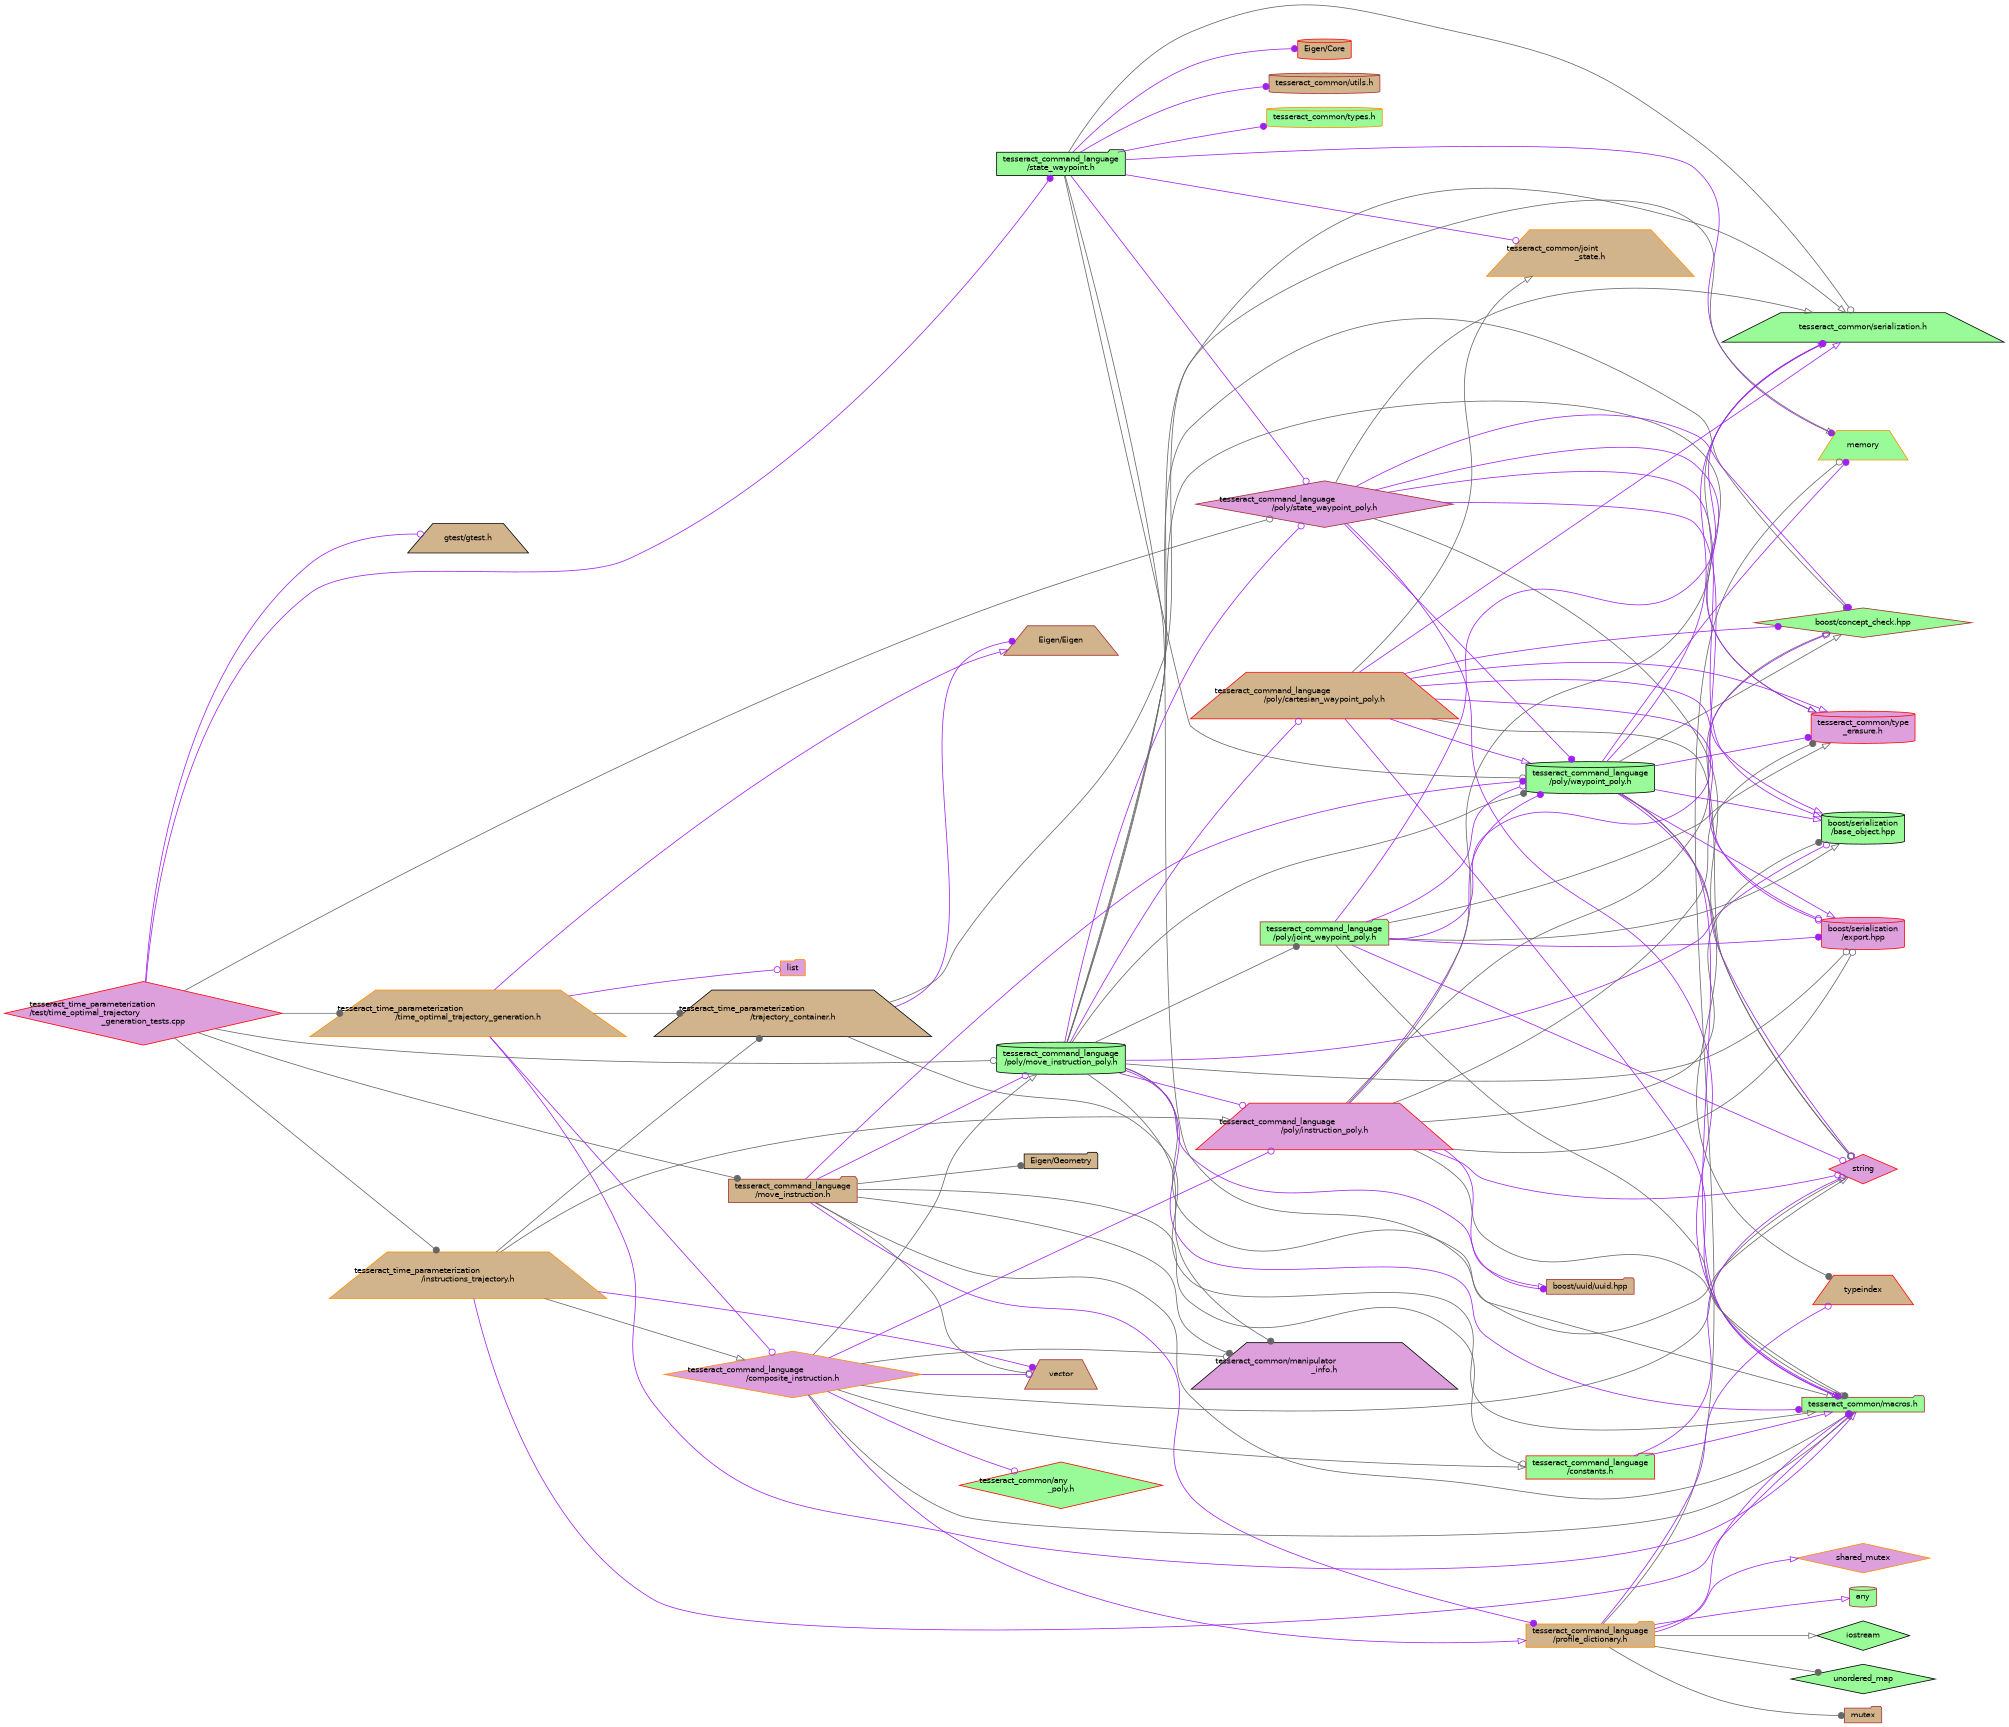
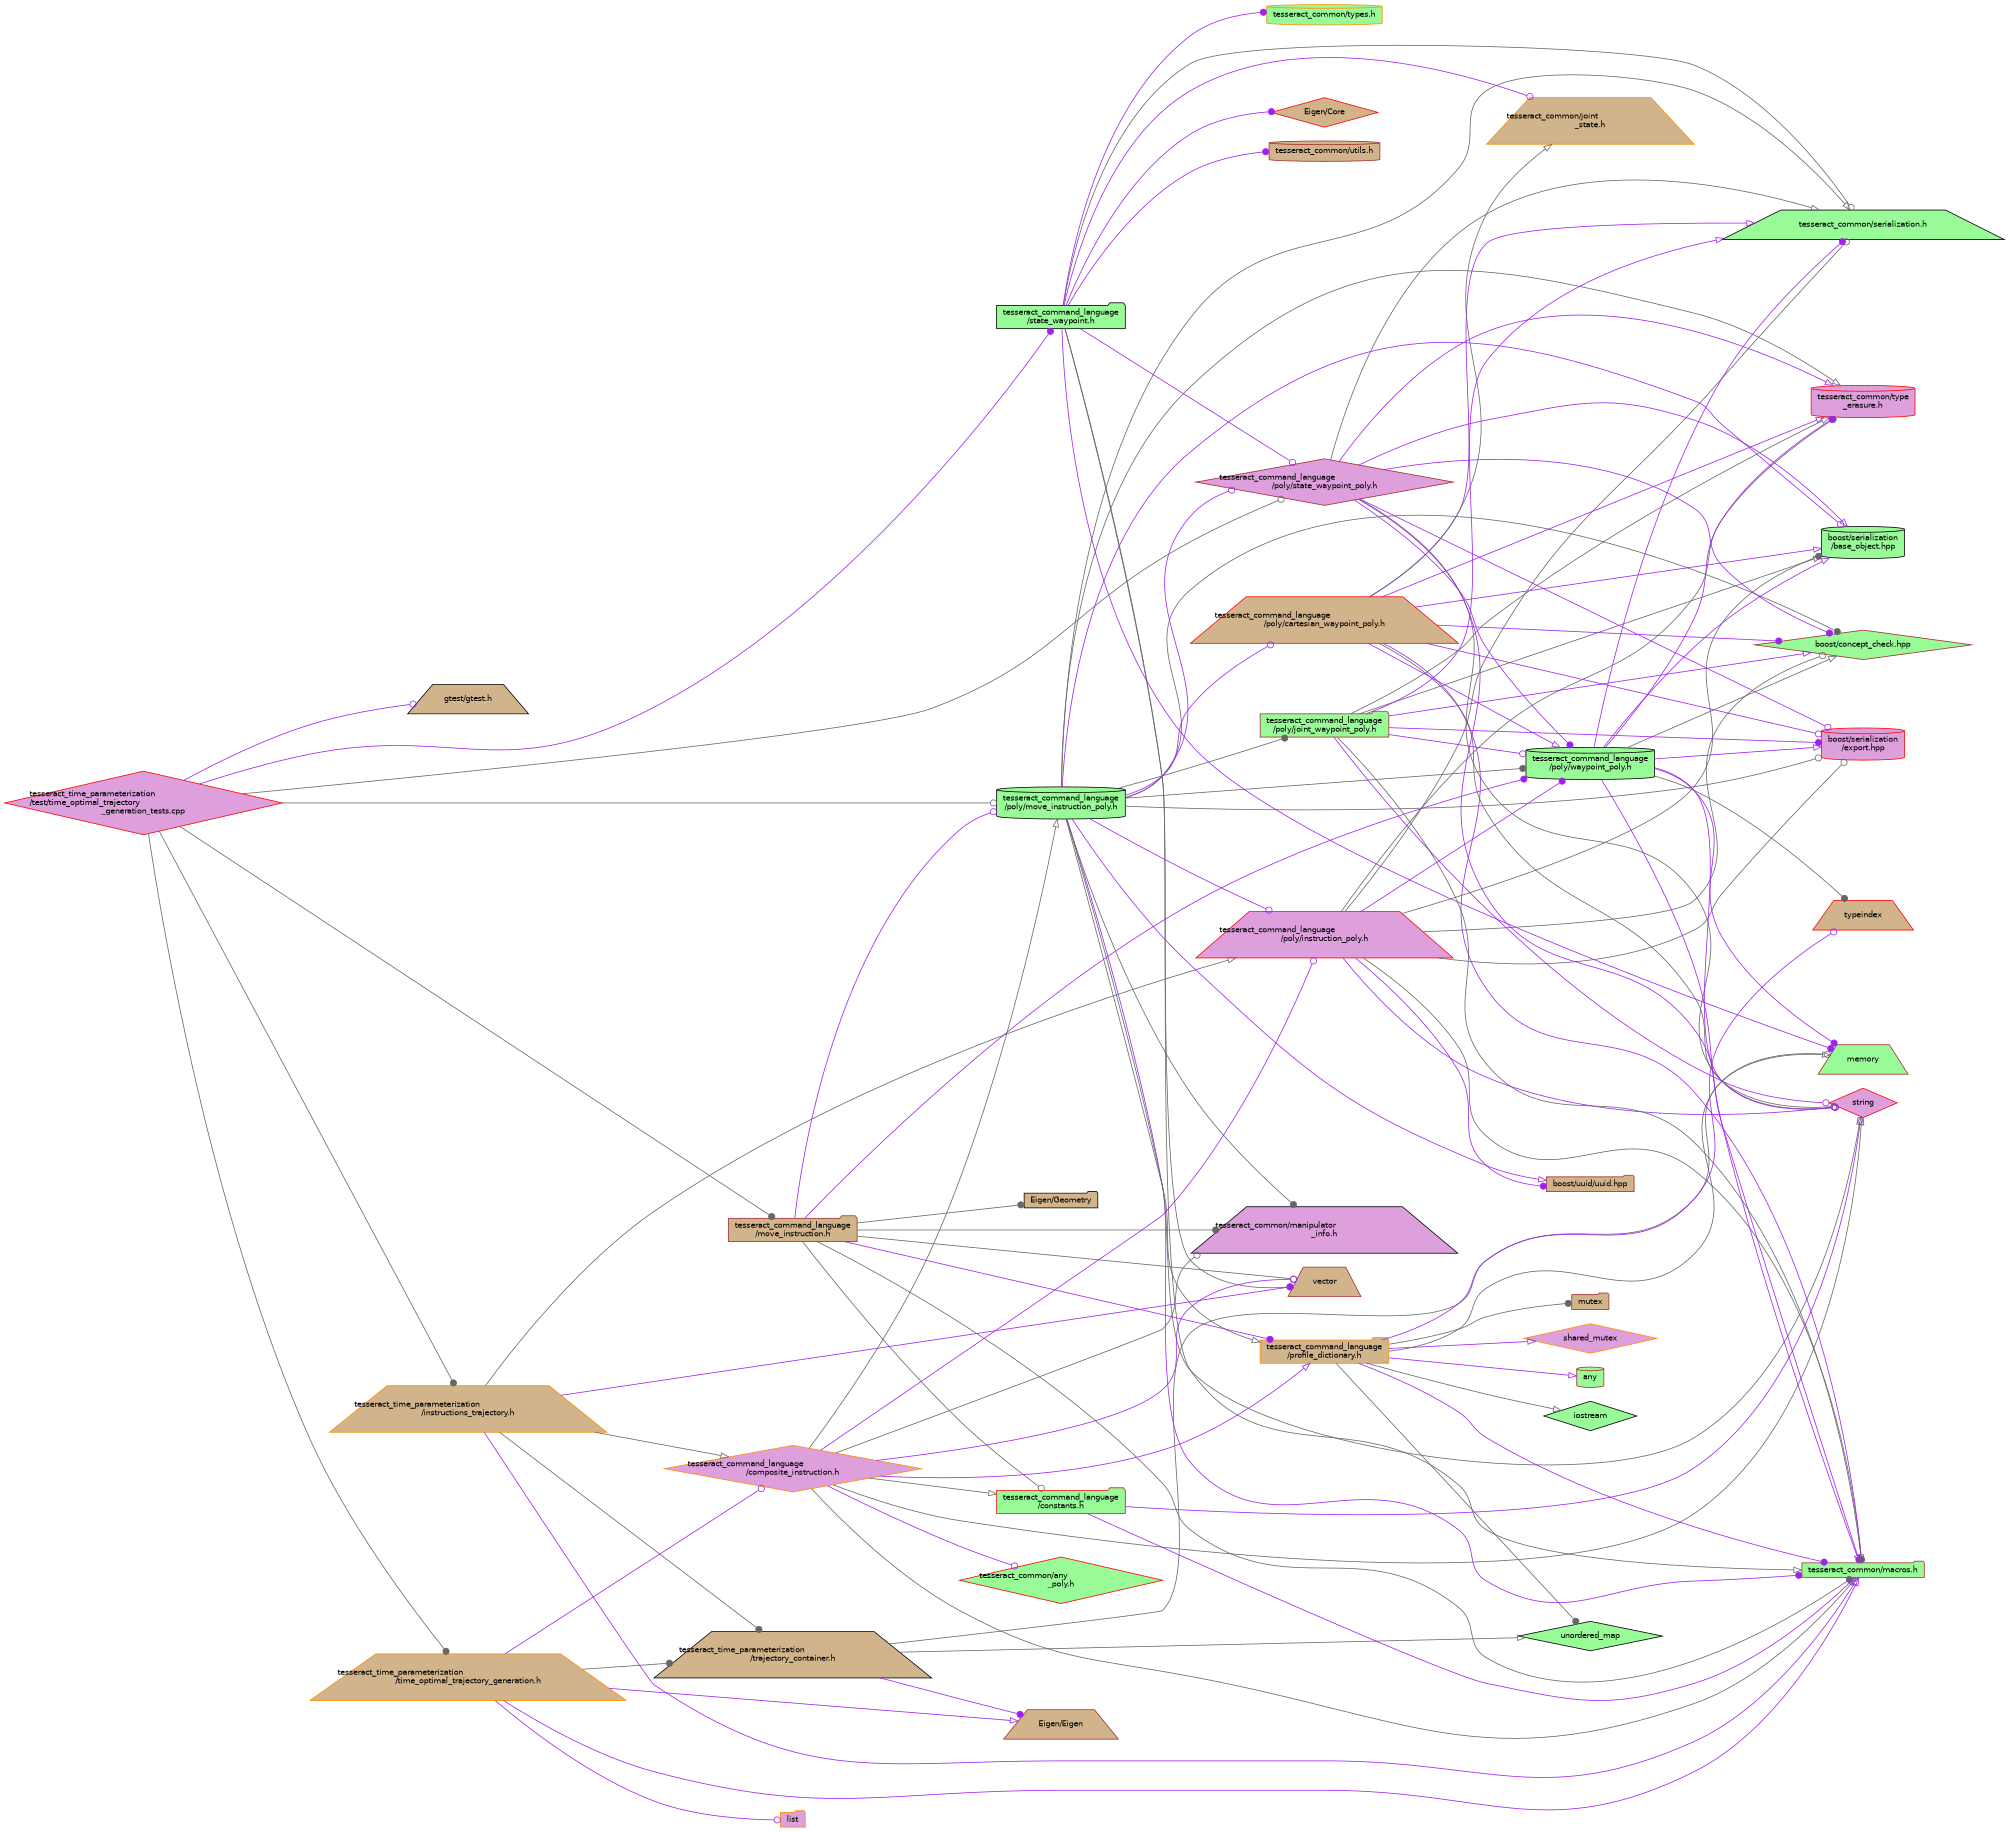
  digraph {
    rankdir=LR
    node [color=black fillcolor=tan fontname=Helvetica fontsize=10 shape=trapezium style=filled]
    edge [arrowhead=dot color=purple fontname=Helvetica fontsize=10 labelfontname=Helvetica labelfontsize=10 style=solid]
    n1 [color=red fillcolor=plum fontcolor=black height=0.2 label="tesseract_time_parameterization\l/test/time_optimal_trajectory\l_generation_tests.cpp" shape=diamond width=0.4]
    n2 [height=0.2 label="gtest/gtest.h" width=0.4]
    n3 [color=darkorange height=0.2 label="tesseract_time_parameterization\l/time_optimal_trajectory_generation.h" width=0.4]
    n4 [fillcolor=palegreen height=0.2 label="tesseract_command_language\l/poly/move_instruction_poly.h" shape=cylinder width=0.4]
    n5 [color=brown fillcolor=plum height=0.2 label="tesseract_command_language\l/poly/state_waypoint_poly.h" shape=diamond width=0.4]
    n6 [fillcolor=palegreen height=0.2 label="tesseract_command_language\l/state_waypoint.h" shape=folder width=0.4]
    n7 [color=brown height=0.2 label="tesseract_command_language\l/move_instruction.h" shape=folder width=0.4]
    n8 [color=darkorange height=0.2 label="tesseract_time_parameterization\l/instructions_trajectory.h" width=0.4]
    n9 [color=brown fillcolor=palegreen height=0.2 label="tesseract_common/macros.h" shape=folder width=0.4]
    n10 [color=brown height=0.2 label="Eigen/Eigen" width=0.4]
    n11 [color=darkorange fillcolor=plum height=0.2 label=list shape=folder width=0.4]
    n12 [color=darkorange fillcolor=plum height=0.2 label="tesseract_command_language\l/composite_instruction.h" shape=diamond width=0.4]
    n13 [height=0.2 label="tesseract_time_parameterization\l/trajectory_container.h" width=0.4]
    n14 [color=red fillcolor=plum height=0.2 label=string shape=diamond width=0.4]
    n15 [color=red fillcolor=plum height=0.2 label="tesseract_command_language\l/poly/instruction_poly.h" width=0.4]
    n16 [color=darkorange height=0.2 label="tesseract_command_language\l/profile_dictionary.h" shape=folder width=0.4]
    n17 [fillcolor=plum height=0.2 label="tesseract_common/manipulator\l_info.h" width=0.4]
    n18 [fillcolor=palegreen height=0.2 label="boost/serialization\l/base_object.hpp" shape=cylinder width=0.4]
    n19 [color=red fillcolor=plum height=0.2 label="boost/serialization\l/export.hpp" shape=cylinder width=0.4]
    n20 [color=brown fillcolor=palegreen height=0.2 label="boost/concept_check.hpp" shape=diamond width=0.4]
    n21 [color=brown height=0.2 label="boost/uuid/uuid.hpp" shape=folder width=0.4]
    n22 [fillcolor=palegreen height=0.2 label="tesseract_command_language\l/poly/waypoint_poly.h" shape=cylinder width=0.4]
    n23 [fillcolor=palegreen height=0.2 label="tesseract_common/serialization.h" width=0.4]
    n24 [color=red fillcolor=plum height=0.2 label="tesseract_common/type\l_erasure.h" shape=cylinder width=0.4]
    n25 [color=red height=0.2 label="tesseract_command_language\l/poly/cartesian_waypoint_poly.h" width=0.4]
    n26 [color=brown fillcolor=palegreen height=0.2 label="tesseract_command_language\l/poly/joint_waypoint_poly.h" shape=folder width=0.4]
    n27 [color=brown height=0.2 label=vector width=0.4]
-   n28 [color=darkorange fillcolor=palegreen height=0.2 label=memory width=0.4]
+   n28 [color=brown fillcolor=palegreen height=0.2 label=memory width=0.4]
    n29 [color=darkorange height=0.2 label="tesseract_common/joint\l_state.h" width=0.4]
-   n30 [color=red height=0.2 label="Eigen/Core" shape=cylinder width=0.4]
+   n30 [color=red height=0.2 label="Eigen/Core" shape=diamond width=0.4]
    n31 [color=brown height=0.2 label="tesseract_common/utils.h" shape=cylinder width=0.4]
    n32 [color=darkorange fillcolor=palegreen height=0.2 label="tesseract_common/types.h" shape=cylinder width=0.4]
    n33 [color=red fillcolor=palegreen height=0.2 label="tesseract_command_language\l/constants.h" shape=folder width=0.4]
    n34 [height=0.2 label="Eigen/Geometry" shape=folder width=0.4]
    n35 [color=red fillcolor=palegreen height=0.2 label="tesseract_common/any\l_poly.h" shape=diamond width=0.4]
    n36 [color=red height=0.2 label=typeindex width=0.4]
    n37 [color=brown fillcolor=palegreen height=0.2 label=any shape=cylinder width=0.4]
    n38 [fillcolor=palegreen height=0.2 label=iostream shape=diamond width=0.4]
    n39 [fillcolor=palegreen height=0.2 label=unordered_map shape=diamond width=0.4]
    n40 [color=brown height=0.2 label=mutex shape=folder width=0.4]
    n41 [color=darkorange fillcolor=plum height=0.2 label=shared_mutex shape=diamond width=0.4]
    n1 -> n2 [arrowhead=odot]
    n1 -> n3 [color=gray40]
    n1 -> n4 [arrowhead=odot color=gray40]
    n1 -> n5 [arrowhead=odot color=gray40]
    n1 -> n6
    n1 -> n7 [color=gray40]
    n1 -> n8 [color=gray40]
    n3 -> n9 [arrowhead=onormal]
    n3 -> n10 [arrowhead=onormal]
    n3 -> n11 [arrowhead=odot]
    n3 -> n12 [arrowhead=odot]
    n3 -> n13 [color=gray40]
    n4 -> n5 [arrowhead=odot]
    n4 -> n9
    n4 -> n14 [arrowhead=onormal color=gray40]
    n4 -> n15 [arrowhead=odot]
+   n4 -> n16 [arrowhead=onormal color=gray40]
    n4 -> n17 [color=gray40]
    n4 -> n18 [arrowhead=odot]
    n4 -> n19 [arrowhead=odot color=gray40]
    n4 -> n20 [color=gray40]
    n4 -> n21 [arrowhead=onormal]
    n4 -> n22 [color=gray40]
    n4 -> n23 [arrowhead=onormal color=gray40]
    n4 -> n24 [arrowhead=onormal color=gray40]
    n4 -> n25 [arrowhead=odot]
    n4 -> n26 [color=gray40]
    n5 -> n9
    n5 -> n14 [arrowhead=odot color=gray40]
    n5 -> n18 [arrowhead=onormal]
    n5 -> n19 [arrowhead=odot]
    n5 -> n20
    n5 -> n22
    n5 -> n23 [arrowhead=onormal color=gray40]
    n5 -> n24 [arrowhead=onormal]
    n6 -> n5 [arrowhead=odot]
    n6 -> n9 [arrowhead=onormal color=gray40]
    n6 -> n23 [arrowhead=odot color=gray40]
-   n6 -> n22 [arrowhead=odot color=gray40]
+   n6 -> n27 [arrowhead=odot color=gray40]
    n6 -> n28
    n6 -> n29 [arrowhead=odot]
    n6 -> n30
    n6 -> n31
    n6 -> n32
    n7 -> n4 [arrowhead=odot]
    n7 -> n9 [color=gray40]
    n7 -> n16
    n7 -> n17 [color=gray40]
    n7 -> n22
    n7 -> n27 [arrowhead=odot color=gray40]
    n7 -> n33 [arrowhead=odot color=gray40]
    n7 -> n34 [color=gray40]
    n8 -> n9 [arrowhead=onormal]
    n8 -> n12 [arrowhead=onormal color=gray40]
    n8 -> n13 [color=gray40]
    n8 -> n15 [arrowhead=onormal color=gray40]
    n8 -> n27
    n12 -> n4 [arrowhead=onormal color=gray40]
    n12 -> n9 [arrowhead=onormal color=gray40]
    n12 -> n14 [arrowhead=onormal color=gray40]
    n12 -> n15 [arrowhead=odot]
    n12 -> n16 [arrowhead=onormal]
    n12 -> n17 [arrowhead=odot color=gray40]
    n12 -> n27 [arrowhead=odot]
    n12 -> n33 [arrowhead=onormal color=gray40]
    n12 -> n35 [arrowhead=odot]
-   n13 -> n9 [arrowhead=onormal color=gray40]
+   n13 -> n39 [arrowhead=onormal color=gray40]
    n13 -> n10
    n13 -> n28 [arrowhead=onormal color=gray40]
    n15 -> n9 [color=gray40]
    n15 -> n14 [arrowhead=odot]
    n15 -> n18 [color=gray40]
    n15 -> n19 [arrowhead=odot color=gray40]
    n15 -> n20 [arrowhead=odot color=gray40]
    n15 -> n21
    n15 -> n22
    n15 -> n23 [arrowhead=odot color=gray40]
    n15 -> n24 [color=gray40]
    n16 -> n9
    n16 -> n28 [arrowhead=odot color=gray40]
    n16 -> n36 [arrowhead=odot]
    n16 -> n37 [arrowhead=onormal]
    n16 -> n38 [arrowhead=onormal color=gray40]
    n16 -> n39 [color=gray40]
    n16 -> n40 [color=gray40]
    n16 -> n41 [arrowhead=onormal]
    n22 -> n9 [arrowhead=onormal]
    n22 -> n14 [arrowhead=odot]
    n22 -> n18 [arrowhead=onormal]
    n22 -> n19 [arrowhead=onormal]
    n22 -> n20 [arrowhead=onormal color=gray40]
    n22 -> n23
    n22 -> n24
    n22 -> n28
    n22 -> n36 [color=gray40]
    n25 -> n9 [arrowhead=onormal]
    n25 -> n14 [arrowhead=odot color=gray40]
    n25 -> n18 [arrowhead=onormal]
    n25 -> n19 [arrowhead=odot]
    n25 -> n20
    n25 -> n22 [arrowhead=onormal]
    n25 -> n23 [arrowhead=onormal]
    n25 -> n24 [arrowhead=onormal]
    n25 -> n29 [arrowhead=onormal color=gray40]
    n26 -> n9 [arrowhead=odot color=gray40]
    n26 -> n14 [arrowhead=odot]
    n26 -> n18 [arrowhead=onormal color=gray40]
    n26 -> n19
    n26 -> n20 [arrowhead=onormal]
    n26 -> n22 [arrowhead=odot]
    n26 -> n23 [arrowhead=onormal]
    n26 -> n24 [arrowhead=onormal color=gray40]
    n33 -> n9 [arrowhead=onormal]
    n33 -> n14 [arrowhead=odot]
  }
